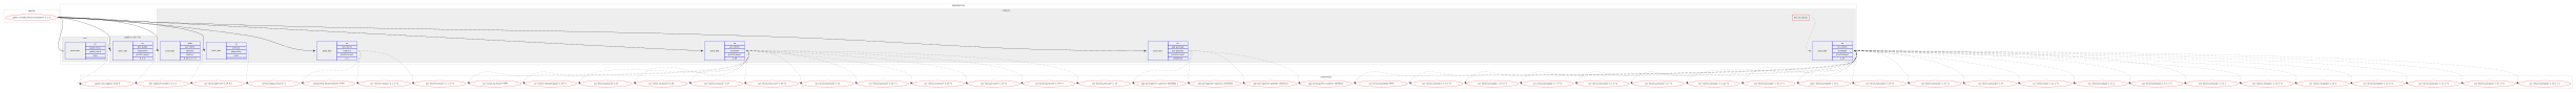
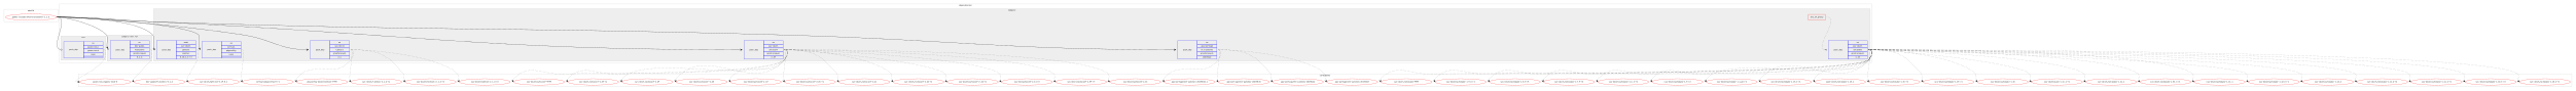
  digraph {
    compound=true
    concentrate=true
    fontname="JetBrains Mono"
    fontsize=10
    newrank=true
    rankdir=TB
    ranksep=1.5
    node [color=red fontname="JetBrains Mono" fontsize=10]
    edge [arrowhead=vee fontname="JetBrains Mono" headport=w style=dotted tailport=e weight=100]
    n1 [label="games-arcade/afternoonstalker-1.1.5" width=4]
    n2 [color=blue label=<<TABLE BORDER="0" CELLBORDER="1" CELLSPACING="0" CELLPADDING="4" WIDTH="220"><TR><TD ROWSPAN="6" CELLPADDING="30">pack_dep</TD></TR><TR><TD WIDTH="110">no</TD></TR><TR><TD>sys-devel</TD></TR><TR><TD>automake</TD></TR><TR><TD>greaterequal</TD></TR><TR><TD>1.15</TD></TR></TABLE>> shape=none]
    n3 [label=<<TABLE BORDER="0" CELLBORDER="1" CELLSPACING="0" CELLPADDING="4"><TR><TD CELLPADDING="10">any_of_group</TD></TR></TABLE>> shape=none]
    n4 [color=blue label=<<TABLE BORDER="0" CELLBORDER="1" CELLSPACING="0" CELLPADDING="4" WIDTH="220"><TR><TD ROWSPAN="6" CELLPADDING="30">pack_dep</TD></TR><TR><TD WIDTH="110">no</TD></TR><TR><TD>app-portage</TD></TR><TR><TD>elt-patches</TD></TR><TR><TD>greaterequal</TD></TR><TR><TD>20170422</TD></TR></TABLE>> shape=none]
    n5 [color=blue label=<<TABLE BORDER="0" CELLBORDER="1" CELLSPACING="0" CELLPADDING="4" WIDTH="220"><TR><TD ROWSPAN="6" CELLPADDING="30">pack_dep</TD></TR><TR><TD WIDTH="110">no</TD></TR><TR><TD>sys-devel</TD></TR><TR><TD>autoconf</TD></TR><TR><TD>greaterequal</TD></TR><TR><TD>2.69</TD></TR></TABLE>> shape=none]
    n6 [color=blue label=<<TABLE BORDER="0" CELLBORDER="1" CELLSPACING="0" CELLPADDING="4" WIDTH="220"><TR><TD ROWSPAN="6" CELLPADDING="30">pack_dep</TD></TR><TR><TD WIDTH="110">no</TD></TR><TR><TD>sys-devel</TD></TR><TR><TD>libtool</TD></TR><TR><TD>greaterequal</TD></TR><TR><TD>2.4</TD></TR></TABLE>> shape=none]
    n7 [color=blue label=<<TABLE BORDER="0" CELLBORDER="1" CELLSPACING="0" CELLPADDING="4" WIDTH="220"><TR><TD ROWSPAN="6" CELLPADDING="30">pack_dep</TD></TR><TR><TD WIDTH="110">no</TD></TR><TR><TD>virtual</TD></TR><TR><TD>pkgconfig</TD></TR><TR><TD>none</TD></TR><TR><TD></TD></TR></TABLE>> shape=none]
    n8 [color=blue label=<<TABLE BORDER="0" CELLBORDER="1" CELLSPACING="0" CELLPADDING="4" WIDTH="220"><TR><TD ROWSPAN="6" CELLPADDING="30">pack_dep</TD></TR><TR><TD WIDTH="110">weak</TD></TR><TR><TD>sys-devel</TD></TR><TR><TD>gettext</TD></TR><TR><TD>smaller</TD></TR><TR><TD>0.18.1.1-r3</TD></TR></TABLE>> shape=none]
    n9 [color=blue label=<<TABLE BORDER="0" CELLBORDER="1" CELLSPACING="0" CELLPADDING="4" WIDTH="220"><TR><TD ROWSPAN="6" CELLPADDING="30">pack_dep</TD></TR><TR><TD WIDTH="110">no</TD></TR><TR><TD>dev-games</TD></TR><TR><TD>flatzebra</TD></TR><TR><TD>greaterequal</TD></TR><TR><TD>0.1.6</TD></TR></TABLE>> shape=none]
    n10 [color=blue label=<<TABLE BORDER="0" CELLBORDER="1" CELLSPACING="0" CELLPADDING="4" WIDTH="220"><TR><TD ROWSPAN="6" CELLPADDING="30">pack_dep</TD></TR><TR><TD WIDTH="110">no</TD></TR><TR><TD>games-misc</TD></TR><TR><TD>games-envd</TD></TR><TR><TD>none</TD></TR><TR><TD></TD></TR></TABLE>> shape=none]
    n11 [label="sys-devel/automake-1.10.3-r1" width=4]
    n12 [label="sys-devel/automake-1.10.3-r2" width=4]
    n13 [label="sys-devel/automake-1.11.6-r1" width=4]
    n14 [label="sys-devel/automake-1.11.6-r2" width=4]
    n15 [label="sys-devel/automake-1.12.6" width=4]
    n16 [label="sys-devel/automake-1.12.6-r1" width=4]
    n17 [label="sys-devel/automake-1.13.4" width=4]
    n18 [label="sys-devel/automake-1.53.4-r1" width=4]
    n19 [label="sys-devel/automake-1.14.1" width=4]
    n20 [label="sys-devel/pack-1.14.1-r1" width=4]
    n21 [label="sys-devel/automake-1.15" width=4]
    n22 [label="sys-devel/automake-1.15-r1" width=4]
    n23 [label="sys-devel/automake-1.15-r2" width=4]
    n24 [label="pack-devel/automake-1.15.1" width=4]
    n25 [label="sys-devel/automake-1.15.1-r1" width=4]
    n26 [label="sys-devel/automake-1.4_p6-r2" width=4]
    n27 [label="sys-devel/automake-1.5-r2" width=4]
    n28 [label="sys-devel/automake-1.6.3-r2" width=4]
    n29 [label="sys-devel/automake-1.7.9-r3" width=4]
    n30 [label="sys-devel/automake-1.8.5-r5" width=4]
    n31 [label="sys-devel/automake-1.9.6-r4" width=4]
    n32 [label="sys-devel/automake-9999" width=4]
    n33 [label="app-portage/elt-patches-20170317" width=4]
    n34 [label="app-portage/elt-patches-20170422" width=4]
    n35 [label="app-portage/elt-patches-20170815" width=4]
    n36 [label="app-portage/elt-patches-20170826.1" width=4]
    n37 [label="sys-devel/autoconf-2.13" width=4]
    n38 [label="sys-devel/autoconf-2.59-r7" width=4]
    n39 [label="sys-dev/autoconf-2.61-r2" width=4]
    n40 [label="sys-devel/autoconf-2.62-r1" width=4]
    n41 [label="sys-devel/autoconf-2.63-r1" width=4]
    n42 [label="sys-devel/autoconf-2.64" width=4]
    n43 [label="sys-devel/autoconf-2.65-r1" width=4]
    n44 [label="sys-devel/autoconf-2.67" width=4]
    n45 [label="sys-devel/autoconf-2.68" width=4]
    n46 [label="sys-devel/autoconf-2.69" width=4]
-   n47 [label="sys-devel/greaterequal-2.69-r4" width=4]
+   n47 [label="sys-devel/autoconf-2.69-r4" width=4]
    n48 [label="sys-devel/autoconf-9999" width=4]
    n49 [label="sys-devel/libtool-2.4.6-r2" width=4]
    n50 [label="sys-devel/libtool-2.4.6-r3" width=4]
+   n51 [label="sys-devel/libtool-2.4.6-r4" width=4]
    n52 [label="pkgconfig-devel/libtool-9999" width=4]
    n53 [label="virtual/pkgconfig-0-r1" width=4]
    n54 [label="sys-devel/gettext-0.19.8.1" width=4]
    n55 [label="dev-games/flatzebra-0.1.6" width=4]
    n56 [label="games-misc/games-envd-0" width=4]
    subgraph cluster_1 {
      color=gray
      label=<<i>ebuild</i>>
      rank=same
      n1
    }
    subgraph cluster_2 {
      color=gray
      label=<<i>dependencies</i>>
      subgraph cluster_3 {
        color=gray
        fillcolor="#eeeeee"
        label=<<i>compile</i>>
        style=filled
        subgraph sub_4 {
          color=gray
          fillcolor="#eeeeee"
          label=<<i>compile</i>>
          style=filled
          n3
          subgraph sub_5 {
            color=gray
            fillcolor="#eeeeee"
            label=<<i>compile</i>>
            style=filled
            n2
          }
        }
        subgraph sub_6 {
          color=gray
          fillcolor="#eeeeee"
          label=<<i>compile</i>>
          style=filled
          n4
        }
        subgraph sub_7 {
          color=gray
          fillcolor="#eeeeee"
          label=<<i>compile</i>>
          style=filled
          n5
        }
        subgraph sub_8 {
          color=gray
          fillcolor="#eeeeee"
          label=<<i>compile</i>>
          style=filled
          n6
        }
        subgraph sub_9 {
          color=gray
          fillcolor="#eeeeee"
          label=<<i>compile</i>>
          style=filled
          n7
        }
        subgraph sub_10 {
          color=gray
          fillcolor="#eeeeee"
          label=<<i>compile</i>>
          style=filled
          n8
        }
      }
      subgraph cluster_11 {
        color=gray
        fillcolor="#eeeeee"
        label=<<i>compile and run</i>>
        style=filled
        subgraph sub_12 {
          color=gray
          fillcolor="#eeeeee"
          label=<<i>compile and run</i>>
          style=filled
          n9
        }
      }
      subgraph cluster_13 {
        color=gray
        fillcolor="#eeeeee"
        label=<<i>run</i>>
        style=filled
        subgraph sub_14 {
          color=gray
          fillcolor="#eeeeee"
          label=<<i>run</i>>
          style=filled
          n10
        }
      }
    }
    subgraph cluster_15 {
      color=gray
      label=<<i>candidates</i>>
      rank=same
      subgraph sub_16 {
        color=black
        label=<<i>candidates</i>>
        nodesep=1
        rank=same
        n11
        n12
        n13
        n14
        n15
        n16
        n17
        n18
        n19
        n20
        n21
        n22
        n23
        n24
        n25
        n26
        n27
        n28
        n29
        n30
        n31
        n32
      }
      subgraph sub_17 {
        color=black
        label=<<i>candidates</i>>
        nodesep=1
        rank=same
        n33
        n34
        n35
        n36
      }
      subgraph sub_18 {
        color=black
        label=<<i>candidates</i>>
        nodesep=1
        rank=same
        n37
        n38
        n39
        n40
        n41
        n42
        n43
        n44
        n45
        n46
        n47
        n48
      }
      subgraph sub_19 {
        color=black
        label=<<i>candidates</i>>
        nodesep=1
        rank=same
        n49
        n50
+       n51
        n52
      }
      subgraph sub_20 {
        color=black
        label=<<i>candidates</i>>
        nodesep=1
        rank=same
        n53
      }
      subgraph sub_21 {
        color=black
        label=<<i>candidates</i>>
        nodesep=1
        rank=same
        n54
      }
      subgraph sub_22 {
        color=black
        label=<<i>candidates</i>>
        nodesep=1
        rank=same
        n55
      }
      subgraph sub_23 {
        color=black
        label=<<i>candidates</i>>
        nodesep=1
        rank=same
        n56
      }
    }
    n1 -> n4 [style=solid weight=20]
    n1 -> n5 [style=solid weight=20]
    n1 -> n6 [style=solid weight=20]
    n1 -> n7 [style=solid weight=20]
    n1 -> n8 [style=solid weight=20]
    n1 -> n9 [arrowhead=odotvee style=solid weight=20]
    n1 -> n10 [arrowhead=odot style=solid weight=20]
    n2 -> n11
    n2 -> n12
    n2 -> n13
    n2 -> n14
    n2 -> n15
    n2 -> n16
    n2 -> n17
    n2 -> n18
    n2 -> n19
    n2 -> n20
    n2 -> n21
    n2 -> n22
    n2 -> n23
    n2 -> n24
    n2 -> n25
    n2 -> n26
    n2 -> n27
    n2 -> n28
    n2 -> n29
    n2 -> n30
    n2 -> n31
    n2 -> n32
    n3 -> n2 [arrowhead=oinv weight=20]
    n4 -> n33
    n4 -> n34
    n4 -> n35
    n4 -> n36
    n5 -> n37
    n5 -> n38
    n5 -> n39
    n5 -> n40
    n5 -> n41
    n5 -> n42
    n5 -> n43
    n5 -> n44
    n5 -> n45
    n5 -> n46
    n5 -> n47
    n5 -> n48
    n6 -> n49
    n6 -> n50
+   n6 -> n51
    n6 -> n52
    n7 -> n53
    n8 -> n54
    n9 -> n55
    n10 -> n56
  }
